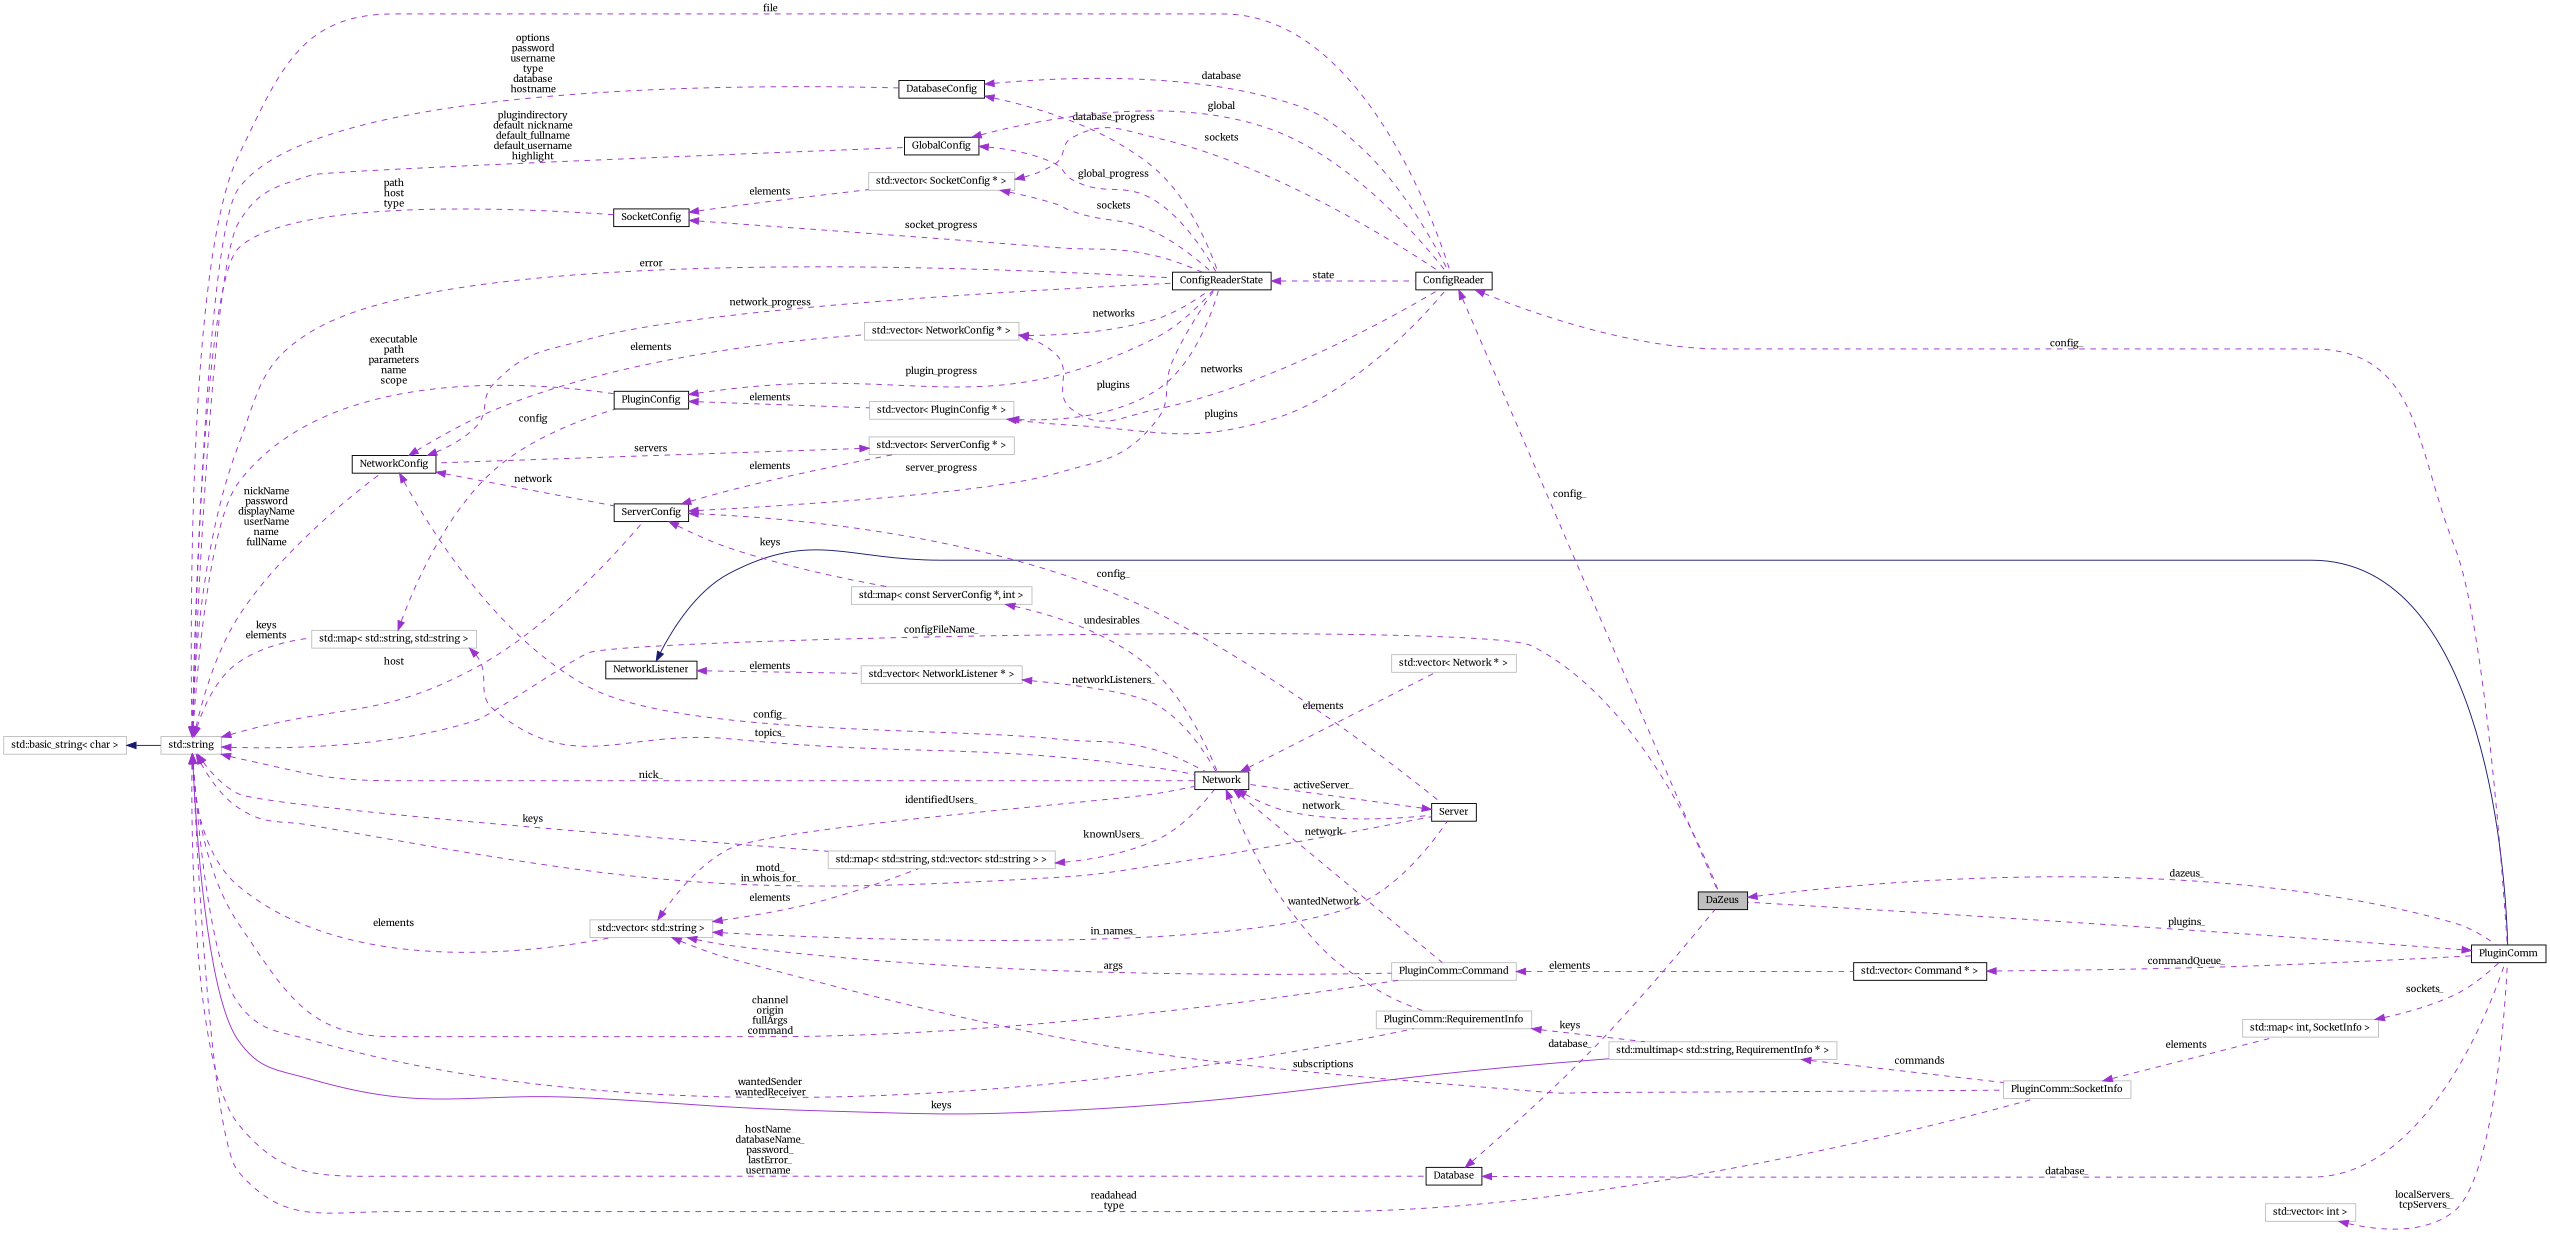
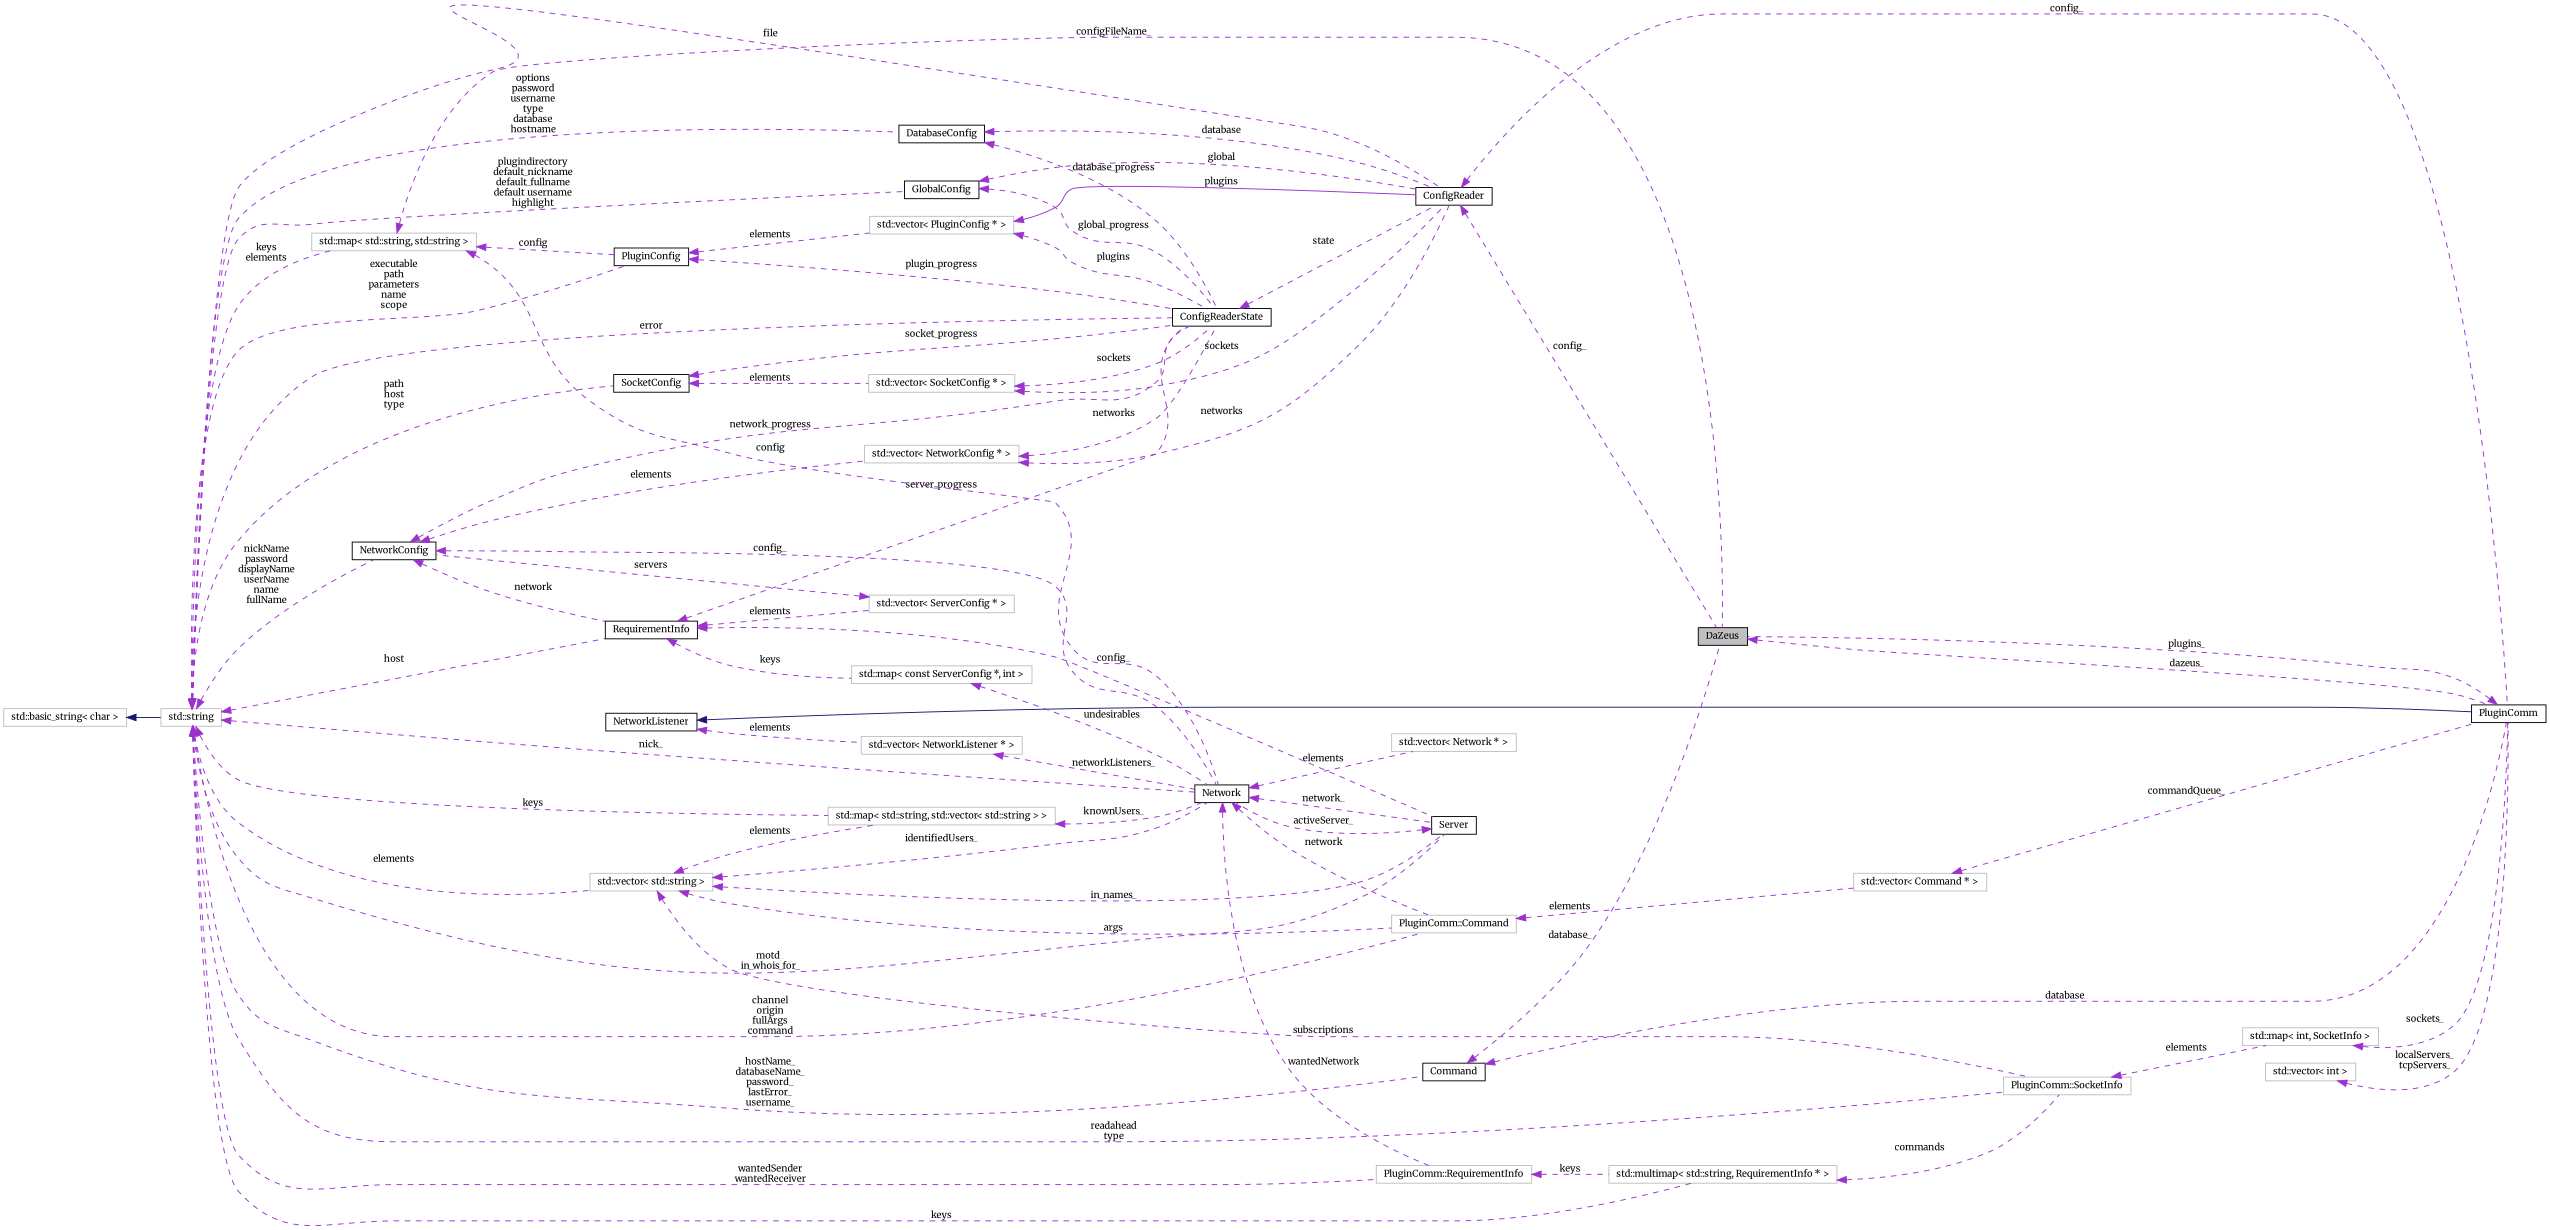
  digraph {
    fontname=Merriweather
    rankdir=LR
    node [color=grey75 fillcolor=white fontname=Merriweather fontsize=10 shape=record style=filled]
    edge [color=darkorchid3 dir=back fontname=Merriweather fontsize=10 labelfontname=Helvetica labelfontsize=10 style=dashed]
    n1 [color=black fillcolor=grey75 fontcolor=black height=0.2 label=DaZeus width=0.4]
    n2 [color=black height=0.2 label=PluginComm width=0.4]
    n3 [color=black height=0.2 label=NetworkListener width=0.4]
    n4 [height=0.2 label="std::vector\< NetworkListener * \>" width=0.4]
    n5 [color=black height=0.2 label=Network width=0.4]
    n6 [color=black height=0.2 label=ConfigReader width=0.4]
    n7 [color=black height=0.2 label=DatabaseConfig width=0.4]
    n8 [color=black height=0.2 label=ConfigReaderState width=0.4]
    n9 [height=0.2 label="std::string" width=0.4]
    n10 [color=black height=0.2 label=NetworkConfig width=0.4]
-   n11 [color=black height=0.2 label=ServerConfig width=0.4]
+   n11 [color=black height=0.2 label=RequirementInfo width=0.4]
    n12 [color=black height=0.2 label=GlobalConfig width=0.4]
    n13 [color=black height=0.2 label=PluginConfig width=0.4]
    n14 [height=0.2 label="std::map\< std::string, std::string \>" width=0.4]
    n15 [color=black height=0.2 label=SocketConfig width=0.4]
    n16 [height=0.2 label="PluginComm::Command" width=0.4]
    n17 [color=black height=0.2 label=Server width=0.4]
    n18 [height=0.2 label="std::vector\< std::string \>" width=0.4]
    n19 [height=0.2 label="std::map\< std::string, std::vector\< std::string \> \>" width=0.4]
    n20 [height=0.2 label="PluginComm::SocketInfo" width=0.4]
    n21 [height=0.2 label="std::multimap\< std::string, RequirementInfo * \>" width=0.4]
    n22 [height=0.2 label="PluginComm::RequirementInfo" width=0.4]
-   n23 [color=black height=0.2 label=Database width=0.4]
+   n23 [color=black height=0.2 label=Command width=0.4]
    n24 [height=0.2 label="std::vector\< NetworkConfig * \>" width=0.4]
    n25 [height=0.2 label="std::vector\< ServerConfig * \>" width=0.4]
    n26 [height=0.2 label="std::map\< const ServerConfig *, int \>" width=0.4]
    n27 [height=0.2 label="std::vector\< PluginConfig * \>" width=0.4]
    n28 [height=0.2 label="std::vector\< SocketConfig * \>" width=0.4]
-   n29 [color=black height=0.2 label="std::vector\< Command * \>" width=0.4]
+   n29 [height=0.2 label="std::vector\< Command * \>" width=0.4]
    n30 [height=0.2 label="std::vector\< Network * \>" width=0.4]
    n31 [height=0.2 label="std::map\< int, SocketInfo \>" width=0.4]
    n32 [height=0.2 label="std::basic_string\< char \>" width=0.4]
    n33 [height=0.2 label="std::vector\< int \>" width=0.4]
    n1 -> n2 [label=dazeus_]
    n2 -> n1 [label=plugins_]
    n3 -> n2 [color=midnightblue style=solid]
    n3 -> n4 [label=elements]
    n4 -> n5 [label=networkListeners_]
    n5 -> n16 [label=network]
    n5 -> n17 [label=network_]
    n5 -> n22 [label=wantedNetwork]
    n5 -> n30 [label=elements]
    n6 -> n1 [label=config_]
    n6 -> n2 [label=config_]
    n7 -> n6 [label=database]
    n7 -> n8 [label=database_progress]
    n8 -> n6 [label=state]
-   n9 -> n1 [label=configFileName_]
+   n14 -> n1 [label=configFileName_]
    n9 -> n5 [label=nick_]
    n9 -> n6 [label=file]
    n9 -> n7 [label="options\npassword\nusername\ntype\ndatabase\nhostname"]
    n9 -> n8 [label=error]
    n9 -> n10 [label="nickName\npassword\ndisplayName\nuserName\nname\nfullName"]
    n9 -> n11 [label=host]
    n9 -> n12 [label="plugindirectory\ndefault_nickname\ndefault_fullname\ndefault_username\nhighlight"]
    n9 -> n13 [label="executable\npath\nparameters\nname\nscope"]
    n9 -> n14 [label="keys\nelements"]
    n9 -> n15 [label="path\nhost\ntype"]
    n9 -> n16 [label="channel\norigin\nfullArgs\ncommand"]
    n9 -> n17 [label="motd_\nin_whois_for_"]
    n9 -> n18 [label=elements]
    n9 -> n19 [label=keys]
    n9 -> n20 [label="readahead\ntype"]
-   n9 -> n21 [label=keys style=solid]
+   n9 -> n21 [label=keys]
    n9 -> n22 [label="wantedSender\nwantedReceiver"]
    n9 -> n23 [label="hostName_\ndatabaseName_\npassword_\nlastError_\nusername_"]
    n10 -> n5 [label=config_]
    n10 -> n8 [label=network_progress]
    n10 -> n11 [label=network]
    n10 -> n24 [label=elements]
    n11 -> n8 [label=server_progress]
    n11 -> n17 [label=config_]
    n11 -> n25 [label=elements]
    n11 -> n26 [label=keys]
    n12 -> n6 [label=global]
    n12 -> n8 [label=global_progress]
    n13 -> n8 [label=plugin_progress]
    n13 -> n27 [label=elements]
-   n14 -> n5 [label=topics_]
+   n14 -> n5 [label=config]
    n14 -> n13 [label=config]
    n15 -> n8 [label=socket_progress]
    n15 -> n28 [label=elements]
    n16 -> n29 [label=elements]
    n17 -> n5 [label=activeServer_]
    n18 -> n5 [label=identifiedUsers_]
    n18 -> n16 [label=args]
    n18 -> n17 [label=in_names_]
    n18 -> n19 [label=elements]
    n18 -> n20 [label=subscriptions]
    n19 -> n5 [label=knownUsers_]
    n20 -> n31 [label=elements]
    n21 -> n20 [label=commands]
    n22 -> n21 [label=keys]
    n23 -> n1 [label=database_]
    n23 -> n2 [label=database_]
    n24 -> n6 [label=networks]
    n24 -> n8 [label=networks]
    n25 -> n10 [label=servers]
    n26 -> n5 [label=undesirables_]
-   n27 -> n6 [label=plugins]
+   n27 -> n6 [label=plugins style=solid]
    n27 -> n8 [label=plugins]
    n28 -> n6 [label=sockets]
    n28 -> n8 [label=sockets]
    n29 -> n2 [label=commandQueue_]
    n31 -> n2 [label=sockets_]
    n32 -> n9 [color=midnightblue style=solid]
    n33 -> n2 [label="localServers_\ntcpServers_"]
  }
